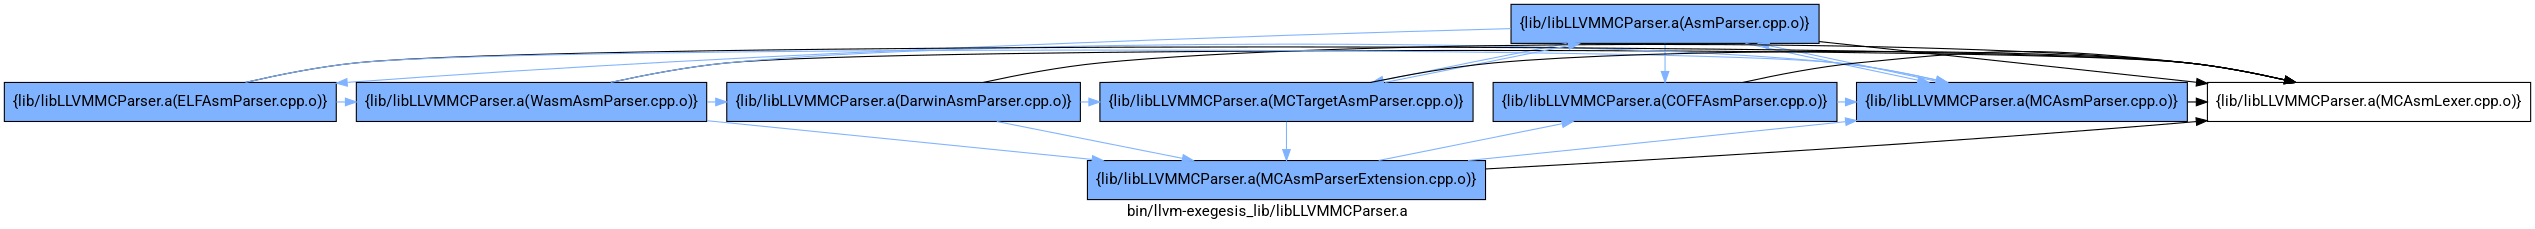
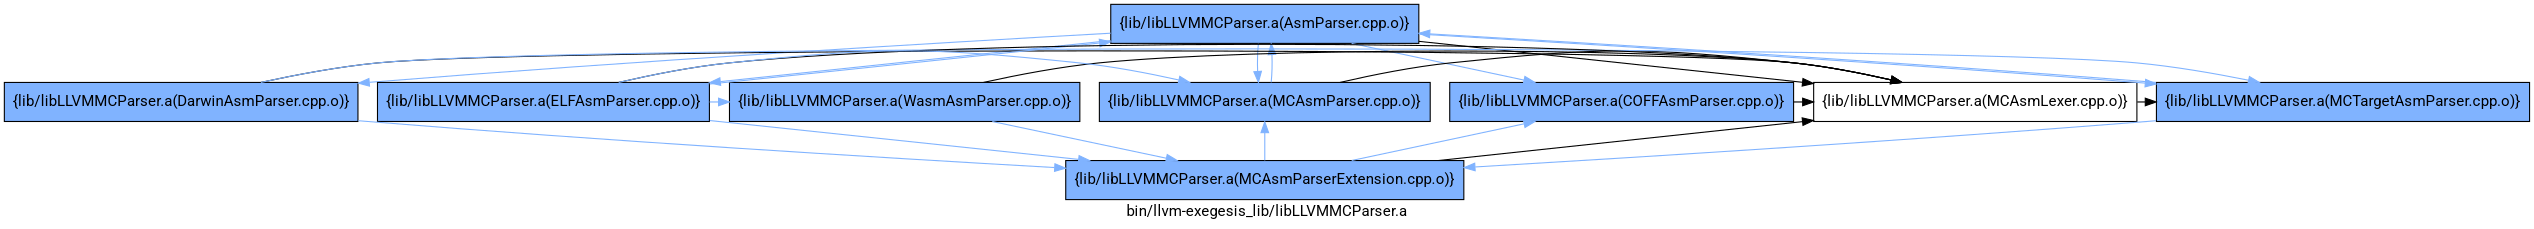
  digraph {
    fontname=Roboto
    label="bin/llvm-exegesis_lib/libLLVMMCParser.a"
    rankdir=TB
    node [fillcolor="0.600000 0.5 1" fontname=Roboto group=1 shape=box style=filled]
    edge [fontname=Roboto color="0.600000 0.5 1"]
    n1 [label="{lib/libLLVMMCParser.a(AsmParser.cpp.o)}"]
    n2 [group=0 label="{lib/libLLVMMCParser.a(MCAsmLexer.cpp.o)}" fillcolor="" style=""]
    n3 [label="{lib/libLLVMMCParser.a(MCAsmParser.cpp.o)}"]
    n4 [label="{lib/libLLVMMCParser.a(WasmAsmParser.cpp.o)}"]
    n5 [label="{lib/libLLVMMCParser.a(DarwinAsmParser.cpp.o)}"]
    n6 [label="{lib/libLLVMMCParser.a(ELFAsmParser.cpp.o)}"]
    n7 [label="{lib/libLLVMMCParser.a(COFFAsmParser.cpp.o)}"]
    n8 [label="{lib/libLLVMMCParser.a(MCTargetAsmParser.cpp.o)}"]
    n9 [label="{lib/libLLVMMCParser.a(MCAsmParserExtension.cpp.o)}"]
    subgraph sub_1 {
      rank=same
      n1
    }
    subgraph sub_2 {
      rank=same
      n2
      n3
      n4
      n5
      n6
      n7
      n8
    }
    subgraph sub_3 {
      rank=same
      n1
    }
    subgraph sub_4 {
      rank=same
      n2
      n3
      n4
      n5
      n6
      n7
      n8
    }
    n1 -> n2 [color=""]
    n1 -> n3
-   n4 -> n5
+   n1 -> n5
    n1 -> n6
    n1 -> n7
    n1 -> n8
    n3 -> n1
    n3 -> n2 [color=""]
    n4 -> n2 [color=""]
-   n4 -> n3
    n4 -> n9
    n5 -> n2 [color=""]
    n5 -> n8
    n5 -> n9
+   n6 -> n1
    n6 -> n2 [color=""]
    n6 -> n3
    n6 -> n4
+   n6 -> n9
    n7 -> n2 [color=""]
-   n7 -> n3
    n8 -> n1
-   n8 -> n2 [color=""]
+   n2 -> n8 [color=""]
    n8 -> n9
    n9 -> n2 [color=""]
    n9 -> n3
    n9 -> n7
  }
